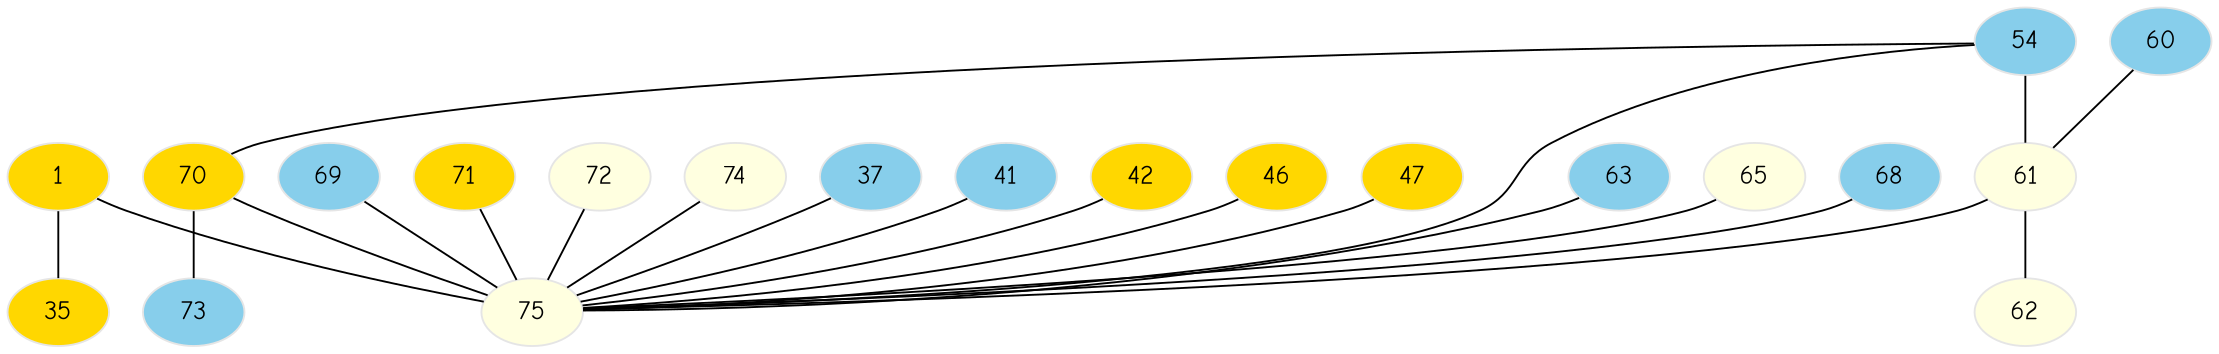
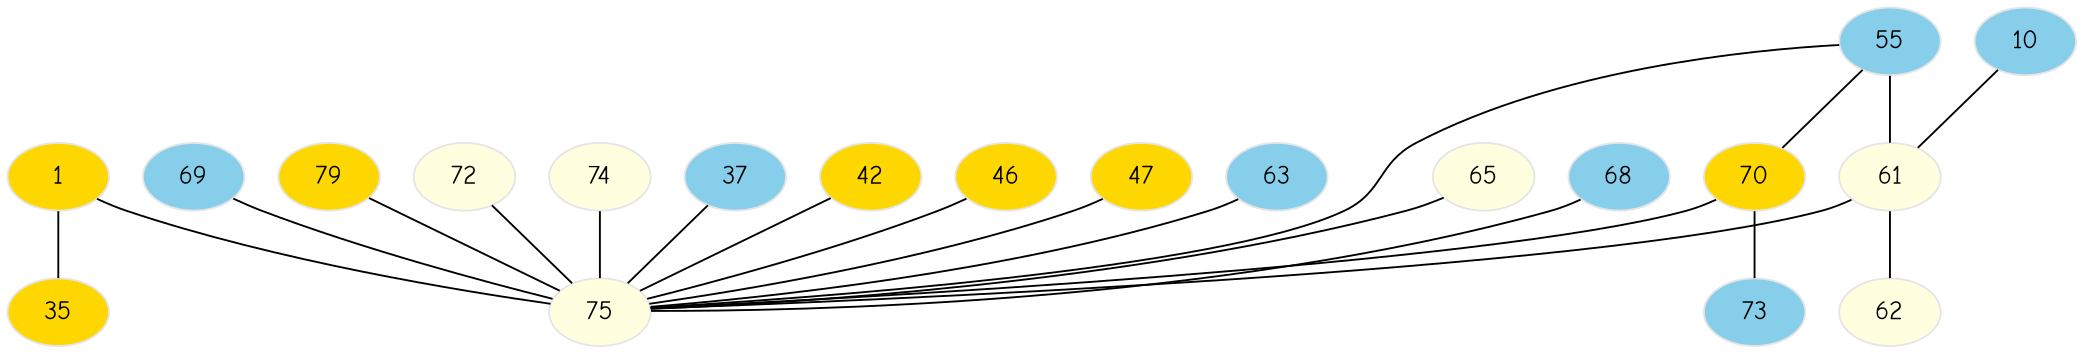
  graph {
    fontname="Comic Neue"
    node [color=gray90 fillcolor=skyblue fontname="Comic Neue" style=filled]
    edge [fontname="Comic Neue"]
    35 [fillcolor=gold super="+13"]
    1 [fillcolor=gold]
    75 [fillcolor=lightyellow super="+5+40+58+51+67+17+20+23+25"]
    37
-   41
    42 [fillcolor=gold]
    46 [fillcolor=gold]
    47 [fillcolor=gold]
-   54 [super="+26+45+53+30+32"]
+   54 [super="+26+45+53+30+32" label=55]
    61 [fillcolor=lightyellow super="+33+31"]
    70 [fillcolor=gold super="+24+57+44+55"]
    62 [fillcolor=lightyellow]
    73
-   60
+   60 [label=10]
    63
    65 [fillcolor=lightyellow]
    68
    69
-   71 [fillcolor=gold]
+   71 [fillcolor=gold label=79]
    72 [fillcolor=lightyellow super="+36"]
    74 [fillcolor=lightyellow super="+66"]
    1 -- 35
    1 -- 75 [weight=10]
    37 -- 75
-   41 -- 75
    42 -- 75
    46 -- 75
    47 -- 75
    54 -- 75
    54 -- 61 [weight=4]
    54 -- 70
    61 -- 75 [weight=3]
    61 -- 62
    70 -- 75 [weight=5]
    70 -- 73
    60 -- 61
    63 -- 75
    65 -- 75
    68 -- 75
    69 -- 75
    71 -- 75
    72 -- 75 [weight=3]
    74 -- 75 [weight=2]
  }
